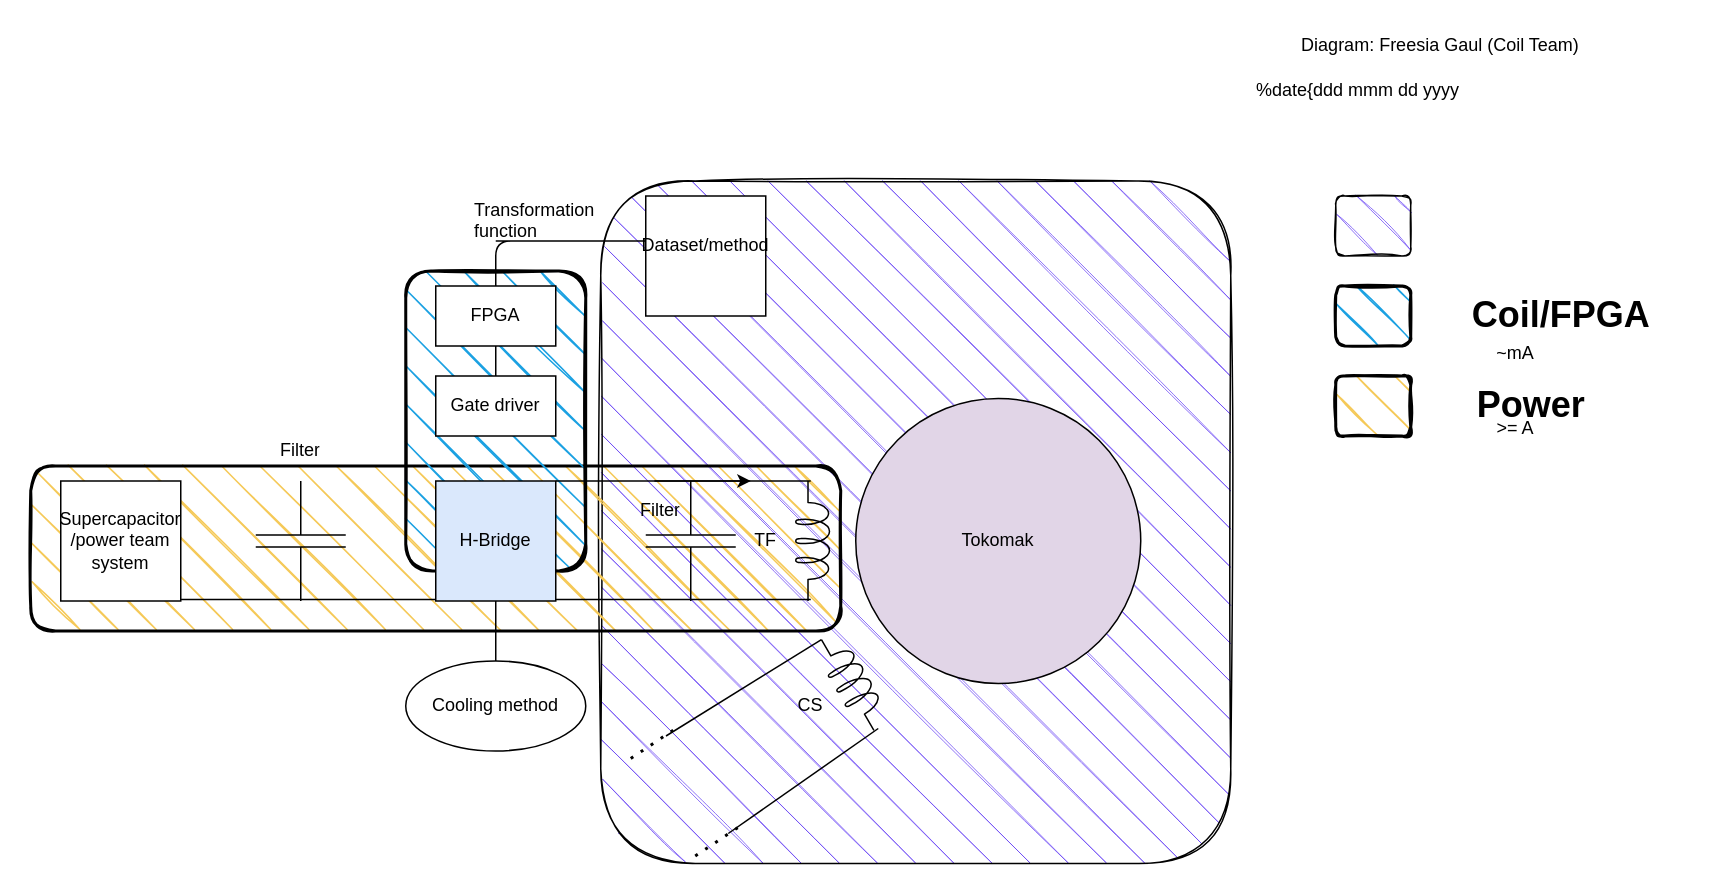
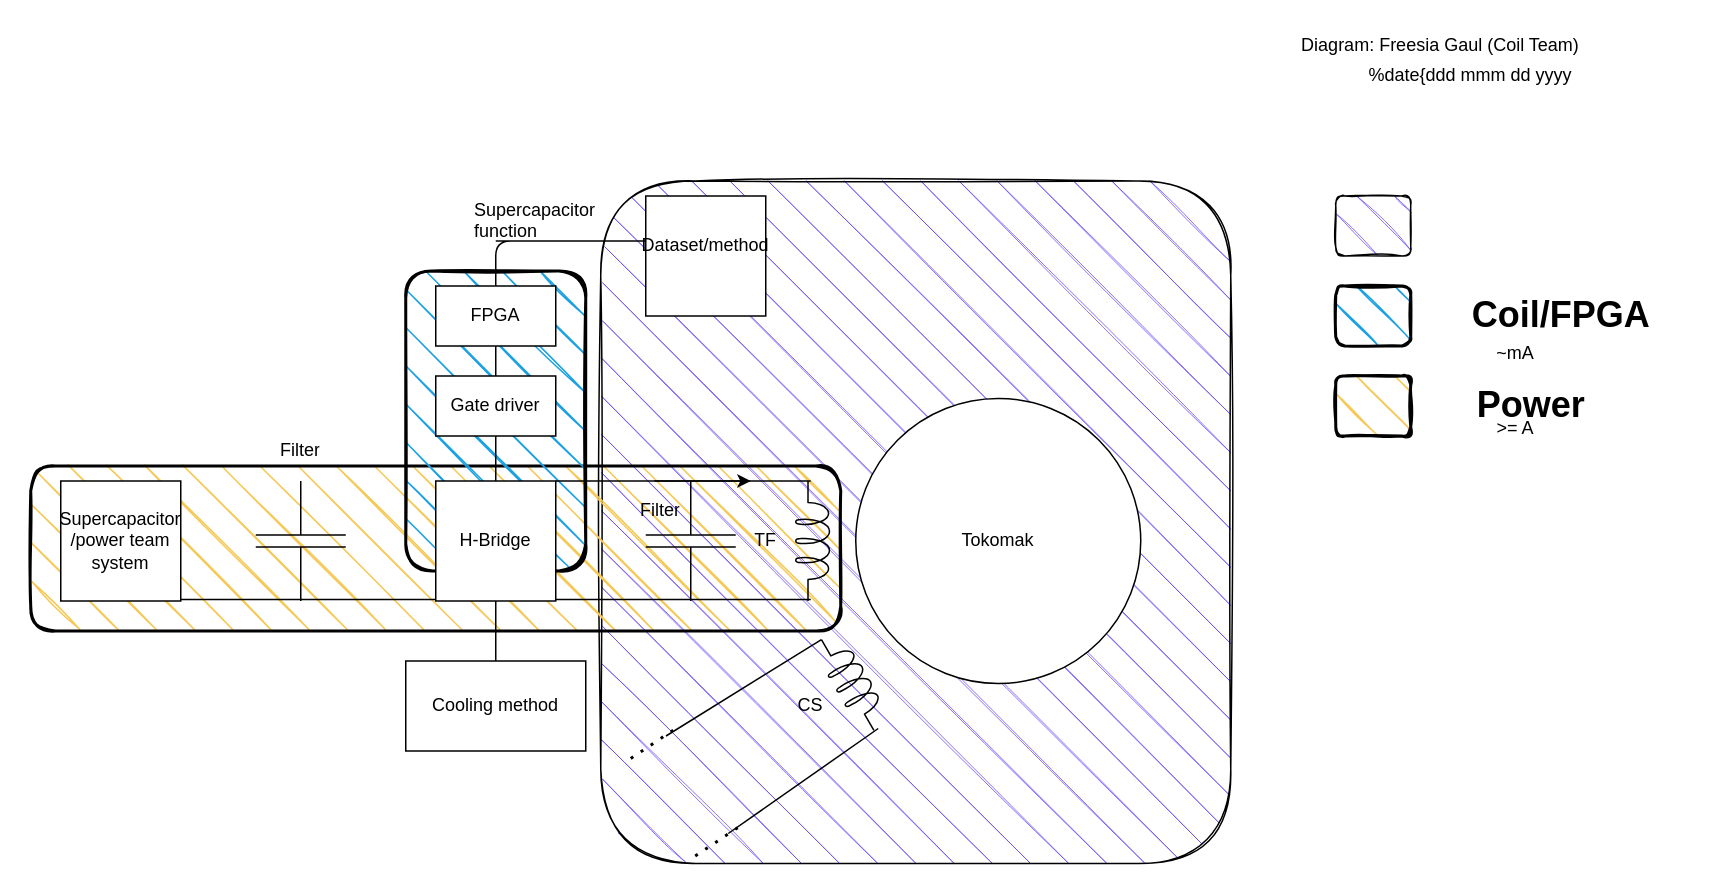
  <mxCell id="0" />
  <mxCell id="1" parent="0" />
  <mxCell id="2" value="" style="rounded=1;whiteSpace=wrap;html=1;strokeWidth=1&#10;;fillWeight=.5;hachureGap=18;hachureAngle=45;fillColor=#6742F4;sketch=1;" parent="1" vertex="1"><mxGeometry x="400" y="120" width="420" height="455" as="geometry" /></mxCell>
  <mxCell id="3" value="" style="rounded=1;whiteSpace=wrap;html=1;strokeWidth=2;fillWeight=1;hachureGap=18;hachureAngle=45;fillColor=#F5C958;sketch=1;" parent="1" vertex="1"><mxGeometry x="20" y="310" width="540" height="110" as="geometry" /></mxCell>
  <mxCell id="4" value="" style="rounded=1;whiteSpace=wrap;html=1;strokeWidth=2;fillWeight=1;hachureGap=18;hachureAngle=45;fillColor=#1ba1e2;sketch=1;" parent="1" vertex="1"><mxGeometry x="270" y="180" width="120" height="200" as="geometry" /></mxCell>
  <mxCell id="5" value="Supercapacitor&lt;div&gt;/power team system&lt;/div&gt;" style="whiteSpace=wrap;html=1;aspect=fixed;" parent="1" vertex="1"><mxGeometry x="40" y="320" width="80" height="80" as="geometry" /></mxCell>
- <mxCell id="6" value="H-Bridge" style="whiteSpace=wrap;html=1;aspect=fixed;fillColor=#dae8fc;" parent="1" vertex="1"><mxGeometry x="290" y="320" width="80" height="80" as="geometry" /></mxCell>
- <mxCell id="7" value="Cooling method" style="ellipse;whiteSpace=wrap;html=1;" parent="1" vertex="1"><mxGeometry x="270" y="440" width="120" height="60" as="geometry" /></mxCell>
+ <mxCell id="6" value="H-Bridge" style="whiteSpace=wrap;html=1;aspect=fixed;" parent="1" vertex="1"><mxGeometry x="290" y="320" width="80" height="80" as="geometry" /></mxCell>
+ <mxCell id="7" value="Cooling method" style="whiteSpace=wrap;html=1;" parent="1" vertex="1"><mxGeometry x="270" y="440" width="120" height="60" as="geometry" /></mxCell>
  <mxCell id="8" value="Gate driver" style="whiteSpace=wrap;html=1;" parent="1" vertex="1"><mxGeometry x="290" y="250" width="80" height="40" as="geometry" /></mxCell>
  <mxCell id="9" value="" style="endArrow=none;html=1;entryX=0;entryY=0;entryDx=0;entryDy=0;exitX=1;exitY=0;exitDx=0;exitDy=0;" parent="1" edge="1"><mxGeometry width="50" height="50" relative="1" as="geometry"><mxPoint x="120" y="399" as="sourcePoint" /><mxPoint x="290" y="399" as="targetPoint" /></mxGeometry></mxCell>
  <mxCell id="10" value="" style="pointerEvents=1;verticalLabelPosition=bottom;shadow=0;dashed=0;align=center;html=1;verticalAlign=top;shape=mxgraph.electrical.capacitors.capacitor_1;rotation=-90;" parent="1" vertex="1"><mxGeometry x="160" y="330" width="80" height="60" as="geometry" /></mxCell>
  <mxCell id="11" value="" style="pointerEvents=1;verticalLabelPosition=bottom;shadow=0;dashed=0;align=center;html=1;verticalAlign=top;shape=mxgraph.electrical.capacitors.capacitor_1;rotation=-90;" parent="1" vertex="1"><mxGeometry x="420" y="330" width="80" height="60" as="geometry" /></mxCell>
  <mxCell id="12" value="" style="endArrow=none;html=1;entryX=0;entryY=0;entryDx=0;entryDy=0;exitX=1;exitY=0;exitDx=0;exitDy=0;" parent="1" edge="1"><mxGeometry width="50" height="50" relative="1" as="geometry"><mxPoint x="370" y="320" as="sourcePoint" /><mxPoint x="540" y="320" as="targetPoint" /></mxGeometry></mxCell>
  <mxCell id="13" value="" style="endArrow=none;html=1;entryX=0;entryY=0;entryDx=0;entryDy=0;exitX=1;exitY=0;exitDx=0;exitDy=0;" parent="1" edge="1"><mxGeometry width="50" height="50" relative="1" as="geometry"><mxPoint x="370" y="399" as="sourcePoint" /><mxPoint x="540" y="399" as="targetPoint" /></mxGeometry></mxCell>
  <mxCell id="14" value="" style="pointerEvents=1;verticalLabelPosition=bottom;shadow=0;dashed=0;align=center;html=1;verticalAlign=top;shape=mxgraph.electrical.inductors.inductor_5;direction=south;" parent="1" vertex="1"><mxGeometry x="530" y="320" width="23" height="80" as="geometry" /></mxCell>
- <mxCell id="15" value="Tokomak" style="ellipse;whiteSpace=wrap;html=1;aspect=fixed;fillColor=#e1d5e7;" parent="1" vertex="1"><mxGeometry x="570" y="265" width="190" height="190" as="geometry" /></mxCell>
+ <mxCell id="15" value="Tokomak" style="ellipse;whiteSpace=wrap;html=1;aspect=fixed;" parent="1" vertex="1"><mxGeometry x="570" y="265" width="190" height="190" as="geometry" /></mxCell>
  <mxCell id="16" value="" style="endArrow=classic;html=1;exitX=1;exitY=0.096;exitDx=0;exitDy=0;exitPerimeter=0;" parent="1" source="11" edge="1"><mxGeometry width="50" height="50" relative="1" as="geometry"><mxPoint x="420" y="380" as="sourcePoint" /><mxPoint x="500" y="320" as="targetPoint" /></mxGeometry></mxCell>
  <mxCell id="17" value="FPGA" style="whiteSpace=wrap;html=1;" parent="1" vertex="1"><mxGeometry x="290" y="190" width="80" height="40" as="geometry" /></mxCell>
+ <mxCell id="18" value="" style="endArrow=none;html=1;entryX=0.5;entryY=1;entryDx=0;entryDy=0;exitX=0.5;exitY=0;exitDx=0;exitDy=0;" parent="1" source="6" target="8" edge="1"><mxGeometry width="50" height="50" relative="1" as="geometry"><mxPoint x="420" y="380" as="sourcePoint" /><mxPoint x="470" y="330" as="targetPoint" /></mxGeometry></mxCell>
  <mxCell id="19" value="" style="endArrow=none;html=1;entryX=0.5;entryY=1;entryDx=0;entryDy=0;" parent="1" target="17" edge="1"><mxGeometry width="50" height="50" relative="1" as="geometry"><mxPoint x="330" y="250" as="sourcePoint" /><mxPoint x="350" y="310" as="targetPoint" /><Array as="points" /></mxGeometry></mxCell>
  <mxCell id="20" value="" style="endArrow=none;html=1;" parent="1" edge="1"><mxGeometry width="50" height="50" relative="1" as="geometry"><mxPoint x="330" y="190" as="sourcePoint" /><mxPoint x="330" y="160" as="targetPoint" /><Array as="points"><mxPoint x="330" y="160" /><mxPoint x="440" y="160" /></Array></mxGeometry></mxCell>
  <mxCell id="21" value="Dataset/method&lt;br&gt;&amp;nbsp;" style="whiteSpace=wrap;html=1;aspect=fixed;" parent="1" vertex="1"><mxGeometry x="430" y="130" width="80" height="80" as="geometry" /></mxCell>
  <mxCell id="22" value="" style="endArrow=classic;html=1;" parent="1" source="41" edge="1"><mxGeometry width="50" height="50" relative="1" as="geometry"><mxPoint x="410" y="160" as="sourcePoint" /><mxPoint x="350" y="160" as="targetPoint" /></mxGeometry></mxCell>
  <mxCell id="23" value="" style="endArrow=none;html=1;exitX=0.5;exitY=0;exitDx=0;exitDy=0;" parent="1" source="7" edge="1"><mxGeometry width="50" height="50" relative="1" as="geometry"><mxPoint x="280" y="450" as="sourcePoint" /><mxPoint x="330" y="400" as="targetPoint" /></mxGeometry></mxCell>
  <mxCell id="24" value="Filter" style="text;html=1;strokeColor=none;fillColor=none;align=center;verticalAlign=middle;whiteSpace=wrap;overflow=hidden;" parent="1" vertex="1"><mxGeometry x="120" y="290" width="160" height="20" as="geometry" /></mxCell>
  <mxCell id="25" value="Filter" style="text;html=1;strokeColor=none;fillColor=none;align=center;verticalAlign=middle;whiteSpace=wrap;overflow=hidden;" parent="1" vertex="1"><mxGeometry x="360" y="330" width="160" height="20" as="geometry" /></mxCell>
  <mxCell id="26" value="TF" style="text;html=1;strokeColor=none;fillColor=none;align=center;verticalAlign=middle;whiteSpace=wrap;overflow=hidden;" parent="1" vertex="1"><mxGeometry x="430" y="350" width="160" height="20" as="geometry" /></mxCell>
  <mxCell id="27" value="" style="endArrow=none;html=1;entryX=0;entryY=0.645;entryDx=0;entryDy=0;entryPerimeter=0;" parent="1" target="28" edge="1"><mxGeometry width="50" height="50" relative="1" as="geometry"><mxPoint x="443.5" y="490" as="sourcePoint" /><mxPoint x="543.5" y="420" as="targetPoint" /></mxGeometry></mxCell>
  <mxCell id="28" value="" style="pointerEvents=1;verticalLabelPosition=bottom;shadow=0;dashed=0;align=center;html=1;verticalAlign=top;shape=mxgraph.electrical.inductors.inductor_5;direction=south;rotation=-30;" parent="1" vertex="1"><mxGeometry x="556" y="419.33" width="23" height="70" as="geometry" /></mxCell>
  <mxCell id="29" value="" style="endArrow=none;html=1;" parent="1" edge="1"><mxGeometry width="50" height="50" relative="1" as="geometry"><mxPoint x="485" y="555" as="sourcePoint" /><mxPoint x="585" y="485" as="targetPoint" /></mxGeometry></mxCell>
  <mxCell id="30" value="CS" style="text;html=1;align=center;verticalAlign=middle;whiteSpace=wrap;rounded=0;" parent="1" vertex="1"><mxGeometry x="510" y="455" width="60" height="30" as="geometry" /></mxCell>
  <mxCell id="31" value="" style="endArrow=none;dashed=1;html=1;dashPattern=1 3;strokeWidth=2;" parent="1" edge="1"><mxGeometry width="50" height="50" relative="1" as="geometry"><mxPoint x="420" y="505" as="sourcePoint" /><mxPoint x="450" y="485" as="targetPoint" /></mxGeometry></mxCell>
  <mxCell id="32" value="" style="endArrow=none;dashed=1;html=1;dashPattern=1 3;strokeWidth=2;" parent="1" edge="1"><mxGeometry width="50" height="50" relative="1" as="geometry"><mxPoint x="463" y="570" as="sourcePoint" /><mxPoint x="493" y="550" as="targetPoint" /></mxGeometry></mxCell>
- <mxCell id="33" value="%date{ddd mmm dd yyyy HH:MM:ss}%" style="text;html=1;strokeColor=none;fillColor=none;align=center;verticalAlign=middle;whiteSpace=wrap;overflow=hidden;" parent="1" vertex="1"><mxGeometry x="825" y="50" width="160" height="20" as="geometry" /></mxCell>
+ <mxCell id="33" value="%date{ddd mmm dd yyyy HH:MM:ss}%" style="text;html=1;strokeColor=none;fillColor=none;align=center;verticalAlign=middle;whiteSpace=wrap;overflow=hidden;" parent="1" vertex="1"><mxGeometry x="900" y="40" width="160" height="20" as="geometry" /></mxCell>
  <mxCell id="34" value="Diagram: Freesia Gaul (Coil Team)" style="text;html=1;strokeColor=none;fillColor=none;align=center;verticalAlign=middle;whiteSpace=wrap;overflow=hidden;" parent="1" vertex="1"><mxGeometry x="790" width="340" height="20" as="geometry" y="20" /></mxCell>
  <mxCell id="35" value="" style="rounded=1;whiteSpace=wrap;html=1;strokeWidth=1&#10;;fillWeight=.5;hachureGap=18;hachureAngle=45;fillColor=#6742F4;sketch=1;" parent="1" vertex="1"><mxGeometry x="890" y="130" width="50" height="40" as="geometry" /></mxCell>
  <mxCell id="36" value="" style="rounded=1;whiteSpace=wrap;html=1;strokeWidth=2;fillWeight=1;hachureGap=18;hachureAngle=45;fillColor=#1ba1e2;sketch=1;" parent="1" vertex="1"><mxGeometry x="890" y="190" width="50" height="40" as="geometry" /></mxCell>
  <mxCell id="37" value="" style="rounded=1;whiteSpace=wrap;html=1;strokeWidth=2;fillWeight=1;hachureGap=18;hachureAngle=45;fillColor=#F5C958;sketch=1;" parent="1" vertex="1"><mxGeometry x="890" y="250" width="50" height="40" as="geometry" /></mxCell>
  <mxCell id="38" value="Coil/FPGA" style="text;strokeColor=none;fillColor=none;html=1;fontSize=24;fontStyle=1;verticalAlign=middle;align=center;" parent="1" vertex="1"><mxGeometry x="990" y="190" width="100" height="40" as="geometry" /></mxCell>
  <mxCell id="39" value="Power" style="text;strokeColor=none;fillColor=none;html=1;fontSize=24;fontStyle=1;verticalAlign=middle;align=center;" parent="1" vertex="1"><mxGeometry x="970" y="250" width="100" height="40" as="geometry" /></mxCell>
  <mxCell id="40" value="" style="endArrow=classic;html=1;" parent="1" target="41" edge="1"><mxGeometry width="50" height="50" relative="1" as="geometry"><mxPoint x="410" y="160" as="sourcePoint" /><mxPoint x="350" y="160" as="targetPoint" /></mxGeometry></mxCell>
- <mxCell id="41" value="Transformation function" style="text;strokeColor=none;fillColor=none;align=left;verticalAlign=middle;spacingLeft=4;spacingRight=4;overflow=hidden;points=[[0,0.5],[1,0.5]];portConstraint=eastwest;rotatable=0;whiteSpace=wrap;html=1;" parent="1" vertex="1"><mxGeometry x="310" y="130" width="100" height="30" as="geometry" /></mxCell>
+ <mxCell id="41" value="Supercapacitor function" style="text;strokeColor=none;fillColor=none;align=left;verticalAlign=middle;spacingLeft=4;spacingRight=4;overflow=hidden;points=[[0,0.5],[1,0.5]];portConstraint=eastwest;rotatable=0;whiteSpace=wrap;html=1;" parent="1" vertex="1"><mxGeometry x="310" y="130" width="100" height="30" as="geometry" /></mxCell>
  <mxCell id="42" value="~mA" style="text;html=1;align=center;verticalAlign=middle;whiteSpace=wrap;rounded=0;" parent="1" vertex="1"><mxGeometry x="980" y="220" width="60" height="30" as="geometry" /></mxCell>
  <mxCell id="43" value="&amp;gt;= A" style="text;html=1;align=center;verticalAlign=middle;whiteSpace=wrap;rounded=0;" parent="1" vertex="1"><mxGeometry x="980" y="270" width="60" height="30" as="geometry" /></mxCell>
